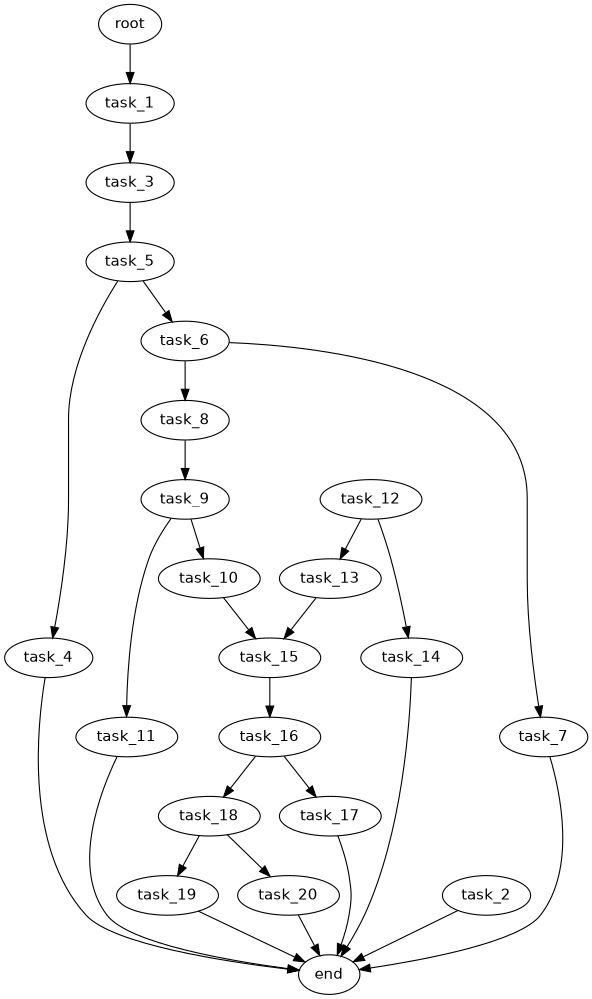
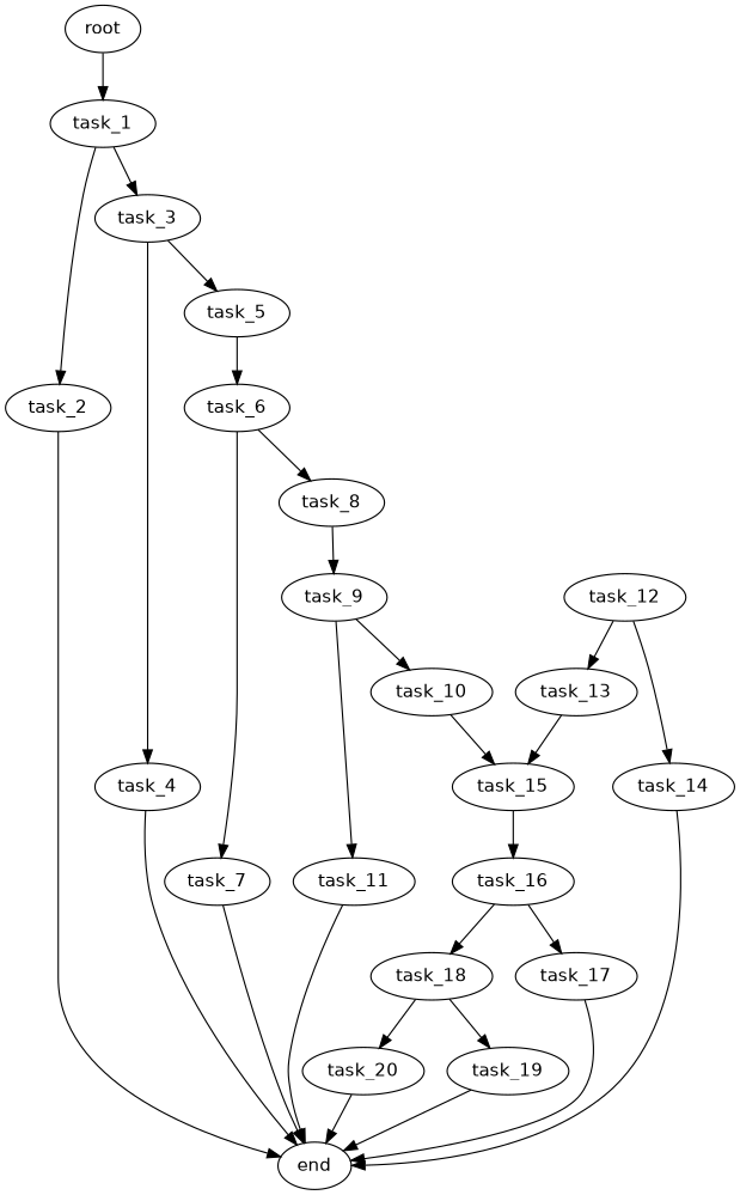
  digraph {
    fontname="DejaVu Sans"
    node [fontname="DejaVu Sans"]
    edge [fontname="DejaVu Sans"]
    root
    task_1
    task_2
    task_3
    end
    task_4
    task_5
    task_6
    task_7
    task_8
    task_9
    task_10
    task_11
    task_15
    task_12
    task_13
    task_14
    task_16
    task_17
    task_18
    task_19
    task_20
    root -> task_1
+   task_1 -> task_2
    task_1 -> task_3
    task_2 -> end
-   task_5 -> task_4
+   task_3 -> task_4
    task_3 -> task_5
    task_4 -> end
    task_5 -> task_6
    task_6 -> task_7
    task_6 -> task_8
    task_7 -> end
    task_8 -> task_9
    task_9 -> task_10
    task_9 -> task_11
    task_10 -> task_15
    task_11 -> end
    task_15 -> task_16
    task_12 -> task_13
    task_12 -> task_14
    task_13 -> task_15
    task_14 -> end
    task_16 -> task_17
    task_16 -> task_18
    task_17 -> end
    task_18 -> task_19
    task_18 -> task_20
    task_19 -> end
    task_20 -> end
  }
